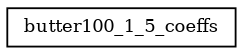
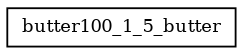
  digraph {
    rankdir=LR
    fontname="DejaVu Serif"
-   n1 [color=black fillcolor=white fontname="DejaVu Serif" fontsize=10 height=0.2 label=butter100_1_5_coeffs shape=record style=filled width=0.4]
+   n1 [color=black fillcolor=white fontname="DejaVu Serif" fontsize=10 height=0.2 label=butter100_1_5_butter shape=record style=filled width=0.4]
  }
